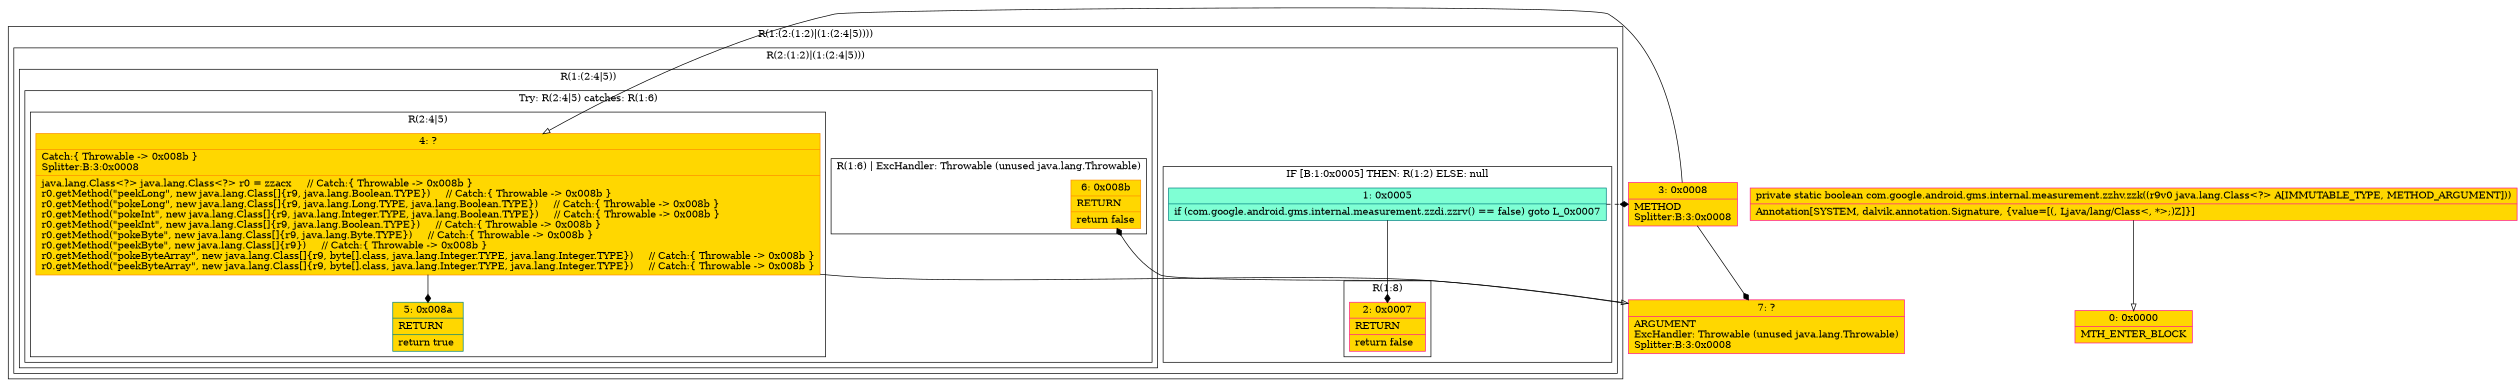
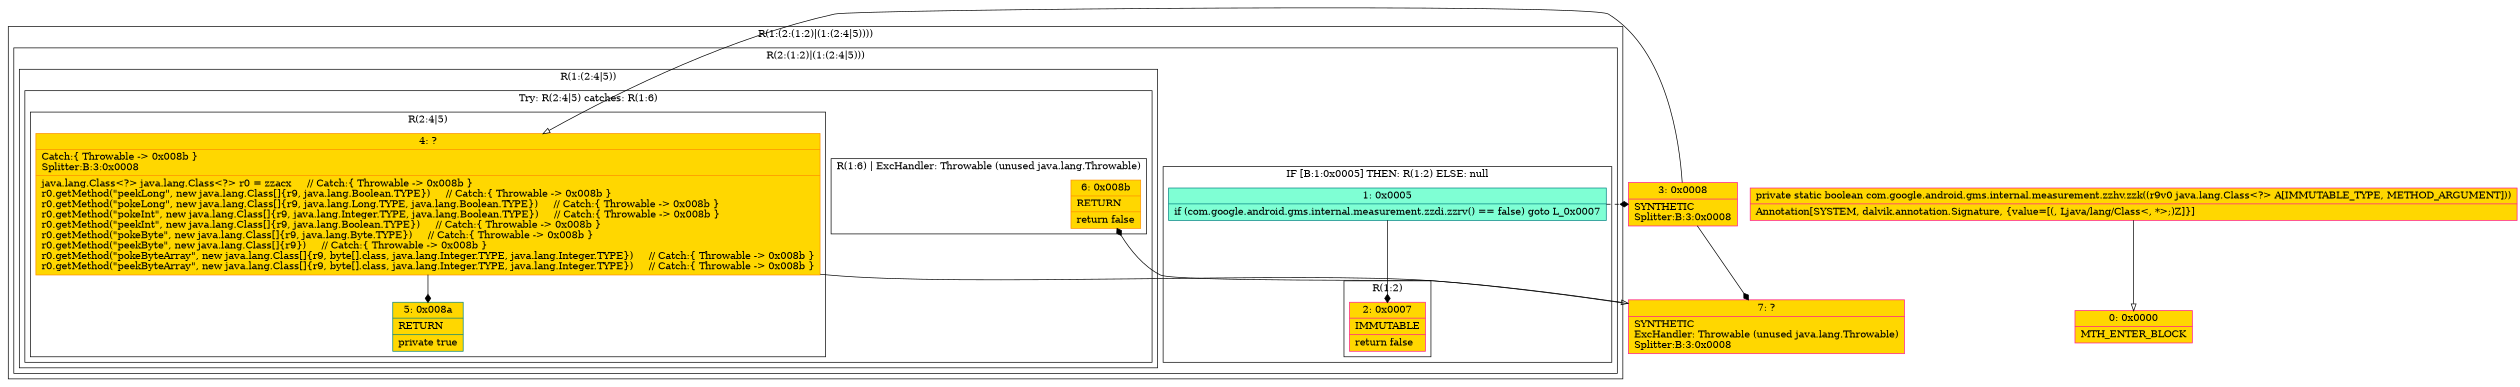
  digraph {
    node [color=deeppink fillcolor=gold shape=record style=filled]
    edge [arrowhead=diamond]
-   n1 [label="{2\:\ 0x0007|RETURN\l|return false\l}"]
+   n1 [label="{2\:\ 0x0007|IMMUTABLE\l|return false\l}"]
    n2 [color=teal fillcolor=aquamarine label="{1\:\ 0x0005|if (com.google.android.gms.internal.measurement.zzdi.zzrv() == false) goto L_0x0007\l}"]
    n3 [color=darkorange label="{4\:\ ?|Catch:\{ Throwable \-\> 0x008b \}\lSplitter:B:3:0x0008\l|java.lang.Class\<?\> java.lang.Class\<?\> r0 = zzacx     \/\/ Catch:\{ Throwable \-\> 0x008b \}\lr0.getMethod(\"peekLong\", new java.lang.Class[]\{r9, java.lang.Boolean.TYPE\})     \/\/ Catch:\{ Throwable \-\> 0x008b \}\lr0.getMethod(\"pokeLong\", new java.lang.Class[]\{r9, java.lang.Long.TYPE, java.lang.Boolean.TYPE\})     \/\/ Catch:\{ Throwable \-\> 0x008b \}\lr0.getMethod(\"pokeInt\", new java.lang.Class[]\{r9, java.lang.Integer.TYPE, java.lang.Boolean.TYPE\})     \/\/ Catch:\{ Throwable \-\> 0x008b \}\lr0.getMethod(\"peekInt\", new java.lang.Class[]\{r9, java.lang.Boolean.TYPE\})     \/\/ Catch:\{ Throwable \-\> 0x008b \}\lr0.getMethod(\"pokeByte\", new java.lang.Class[]\{r9, java.lang.Byte.TYPE\})     \/\/ Catch:\{ Throwable \-\> 0x008b \}\lr0.getMethod(\"peekByte\", new java.lang.Class[]\{r9\})     \/\/ Catch:\{ Throwable \-\> 0x008b \}\lr0.getMethod(\"pokeByteArray\", new java.lang.Class[]\{r9, byte[].class, java.lang.Integer.TYPE, java.lang.Integer.TYPE\})     \/\/ Catch:\{ Throwable \-\> 0x008b \}\lr0.getMethod(\"peekByteArray\", new java.lang.Class[]\{r9, byte[].class, java.lang.Integer.TYPE, java.lang.Integer.TYPE\})     \/\/ Catch:\{ Throwable \-\> 0x008b \}\l}"]
-   n4 [color=teal label="{5\:\ 0x008a|RETURN\l|return true\l}"]
+   n4 [color=teal label="{5\:\ 0x008a|RETURN\l|private true\l}"]
    n5 [color=darkorange label="{6\:\ 0x008b|RETURN\l|return false\l}"]
-   n6 [label="{3\:\ 0x0008|METHOD\lSplitter:B:3:0x0008\l}"]
-   n7 [label="{7\:\ ?|ARGUMENT\lExcHandler: Throwable (unused java.lang.Throwable)\lSplitter:B:3:0x0008\l}"]
+   n6 [label="{3\:\ 0x0008|SYNTHETIC\lSplitter:B:3:0x0008\l}"]
+   n7 [label="{7\:\ ?|SYNTHETIC\lExcHandler: Throwable (unused java.lang.Throwable)\lSplitter:B:3:0x0008\l}"]
    n8 [label="{0\:\ 0x0000|MTH_ENTER_BLOCK\l}"]
    n9 [label="{private static boolean com.google.android.gms.internal.measurement.zzhv.zzk((r9v0 java.lang.Class\<?\> A[IMMUTABLE_TYPE, METHOD_ARGUMENT]))  | Annotation[SYSTEM, dalvik.annotation.Signature, \{value=[(, Ljava\/lang\/Class\<, *\>;)Z]\}]\l}"]
    subgraph cluster_1 {
      label="R(1:(2:(1:2)|(1:(2:4|5))))"
      subgraph cluster_2 {
        label="R(2:(1:2)|(1:(2:4|5)))"
        subgraph cluster_3 {
          label="IF [B:1:0x0005] THEN: R(1:2) ELSE: null"
          n2
          subgraph cluster_4 {
-           label="R(1:8)"
+           label="R(1:2)"
            n1
          }
        }
        subgraph cluster_5 {
          label="R(1:(2:4|5))"
          subgraph cluster_6 {
            label="Try: R(2:4|5) catches: R(1:6)"
            subgraph cluster_7 {
              label="R(2:4|5)"
              n3
              n4
            }
            subgraph cluster_8 {
              label="R(1:6) | ExcHandler: Throwable (unused java.lang.Throwable)\l"
              n5
            }
          }
        }
      }
    }
    subgraph cluster_9 {
      label="R(1:6) | ExcHandler: Throwable (unused java.lang.Throwable)\l"
    }
    n2 -> n1
    n2 -> n6 [style=dashed]
    n3 -> n4
    n3 -> n7 [arrowhead=onormal]
    n6 -> n3 [arrowhead=onormal]
    n6 -> n7
    n7 -> n5
    n9 -> n8 [arrowhead=onormal]
  }
